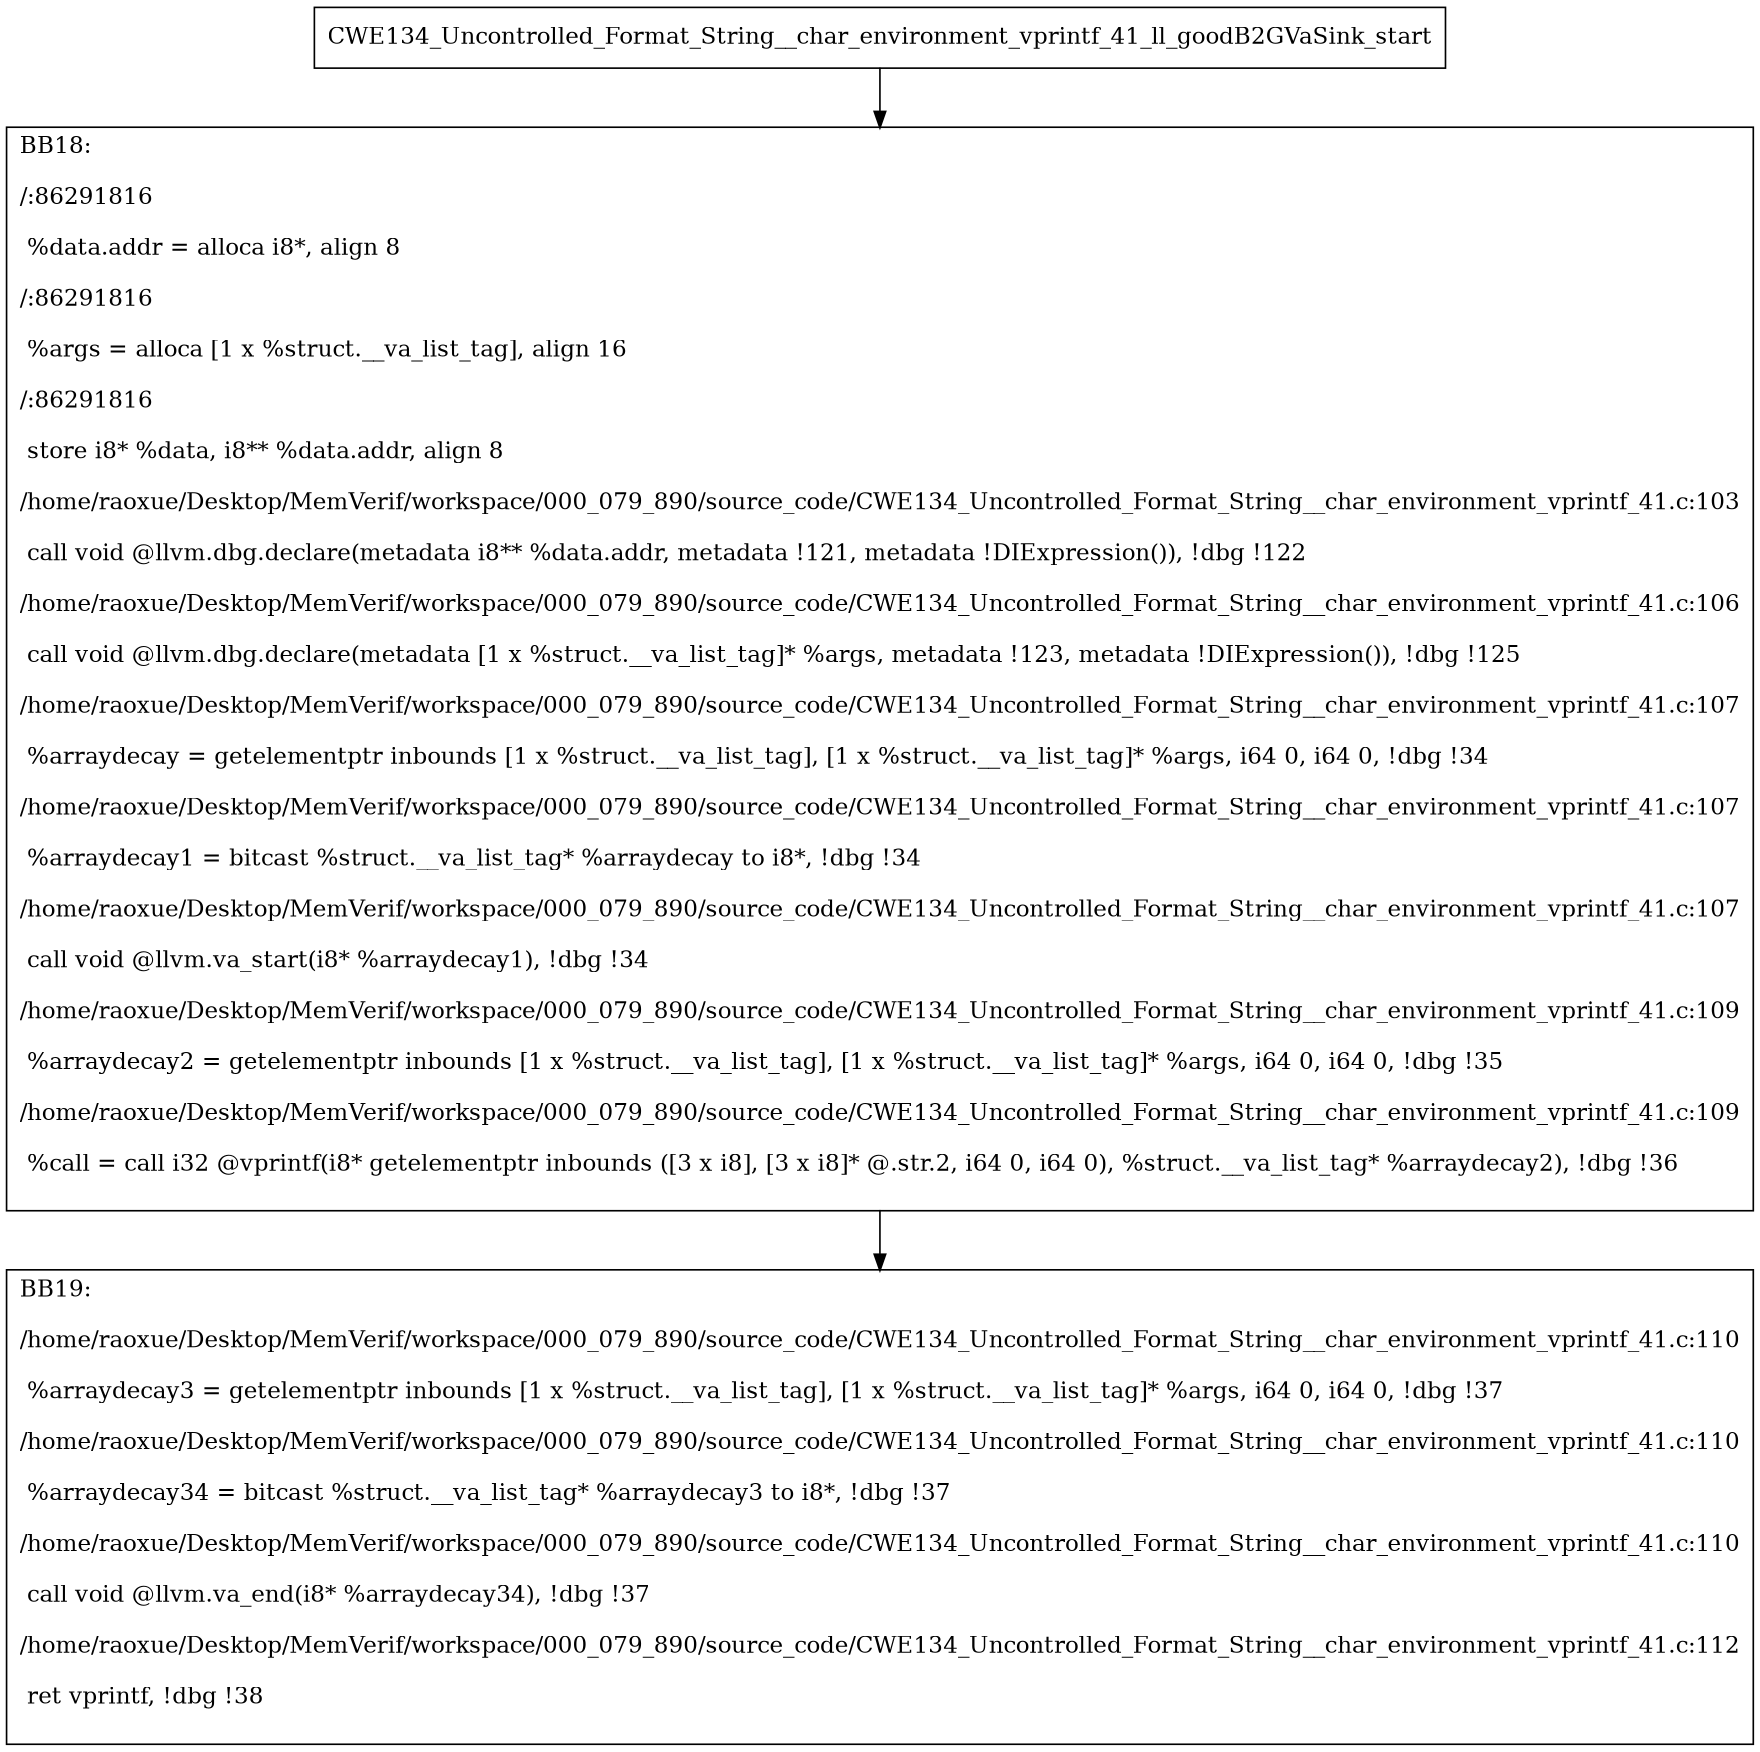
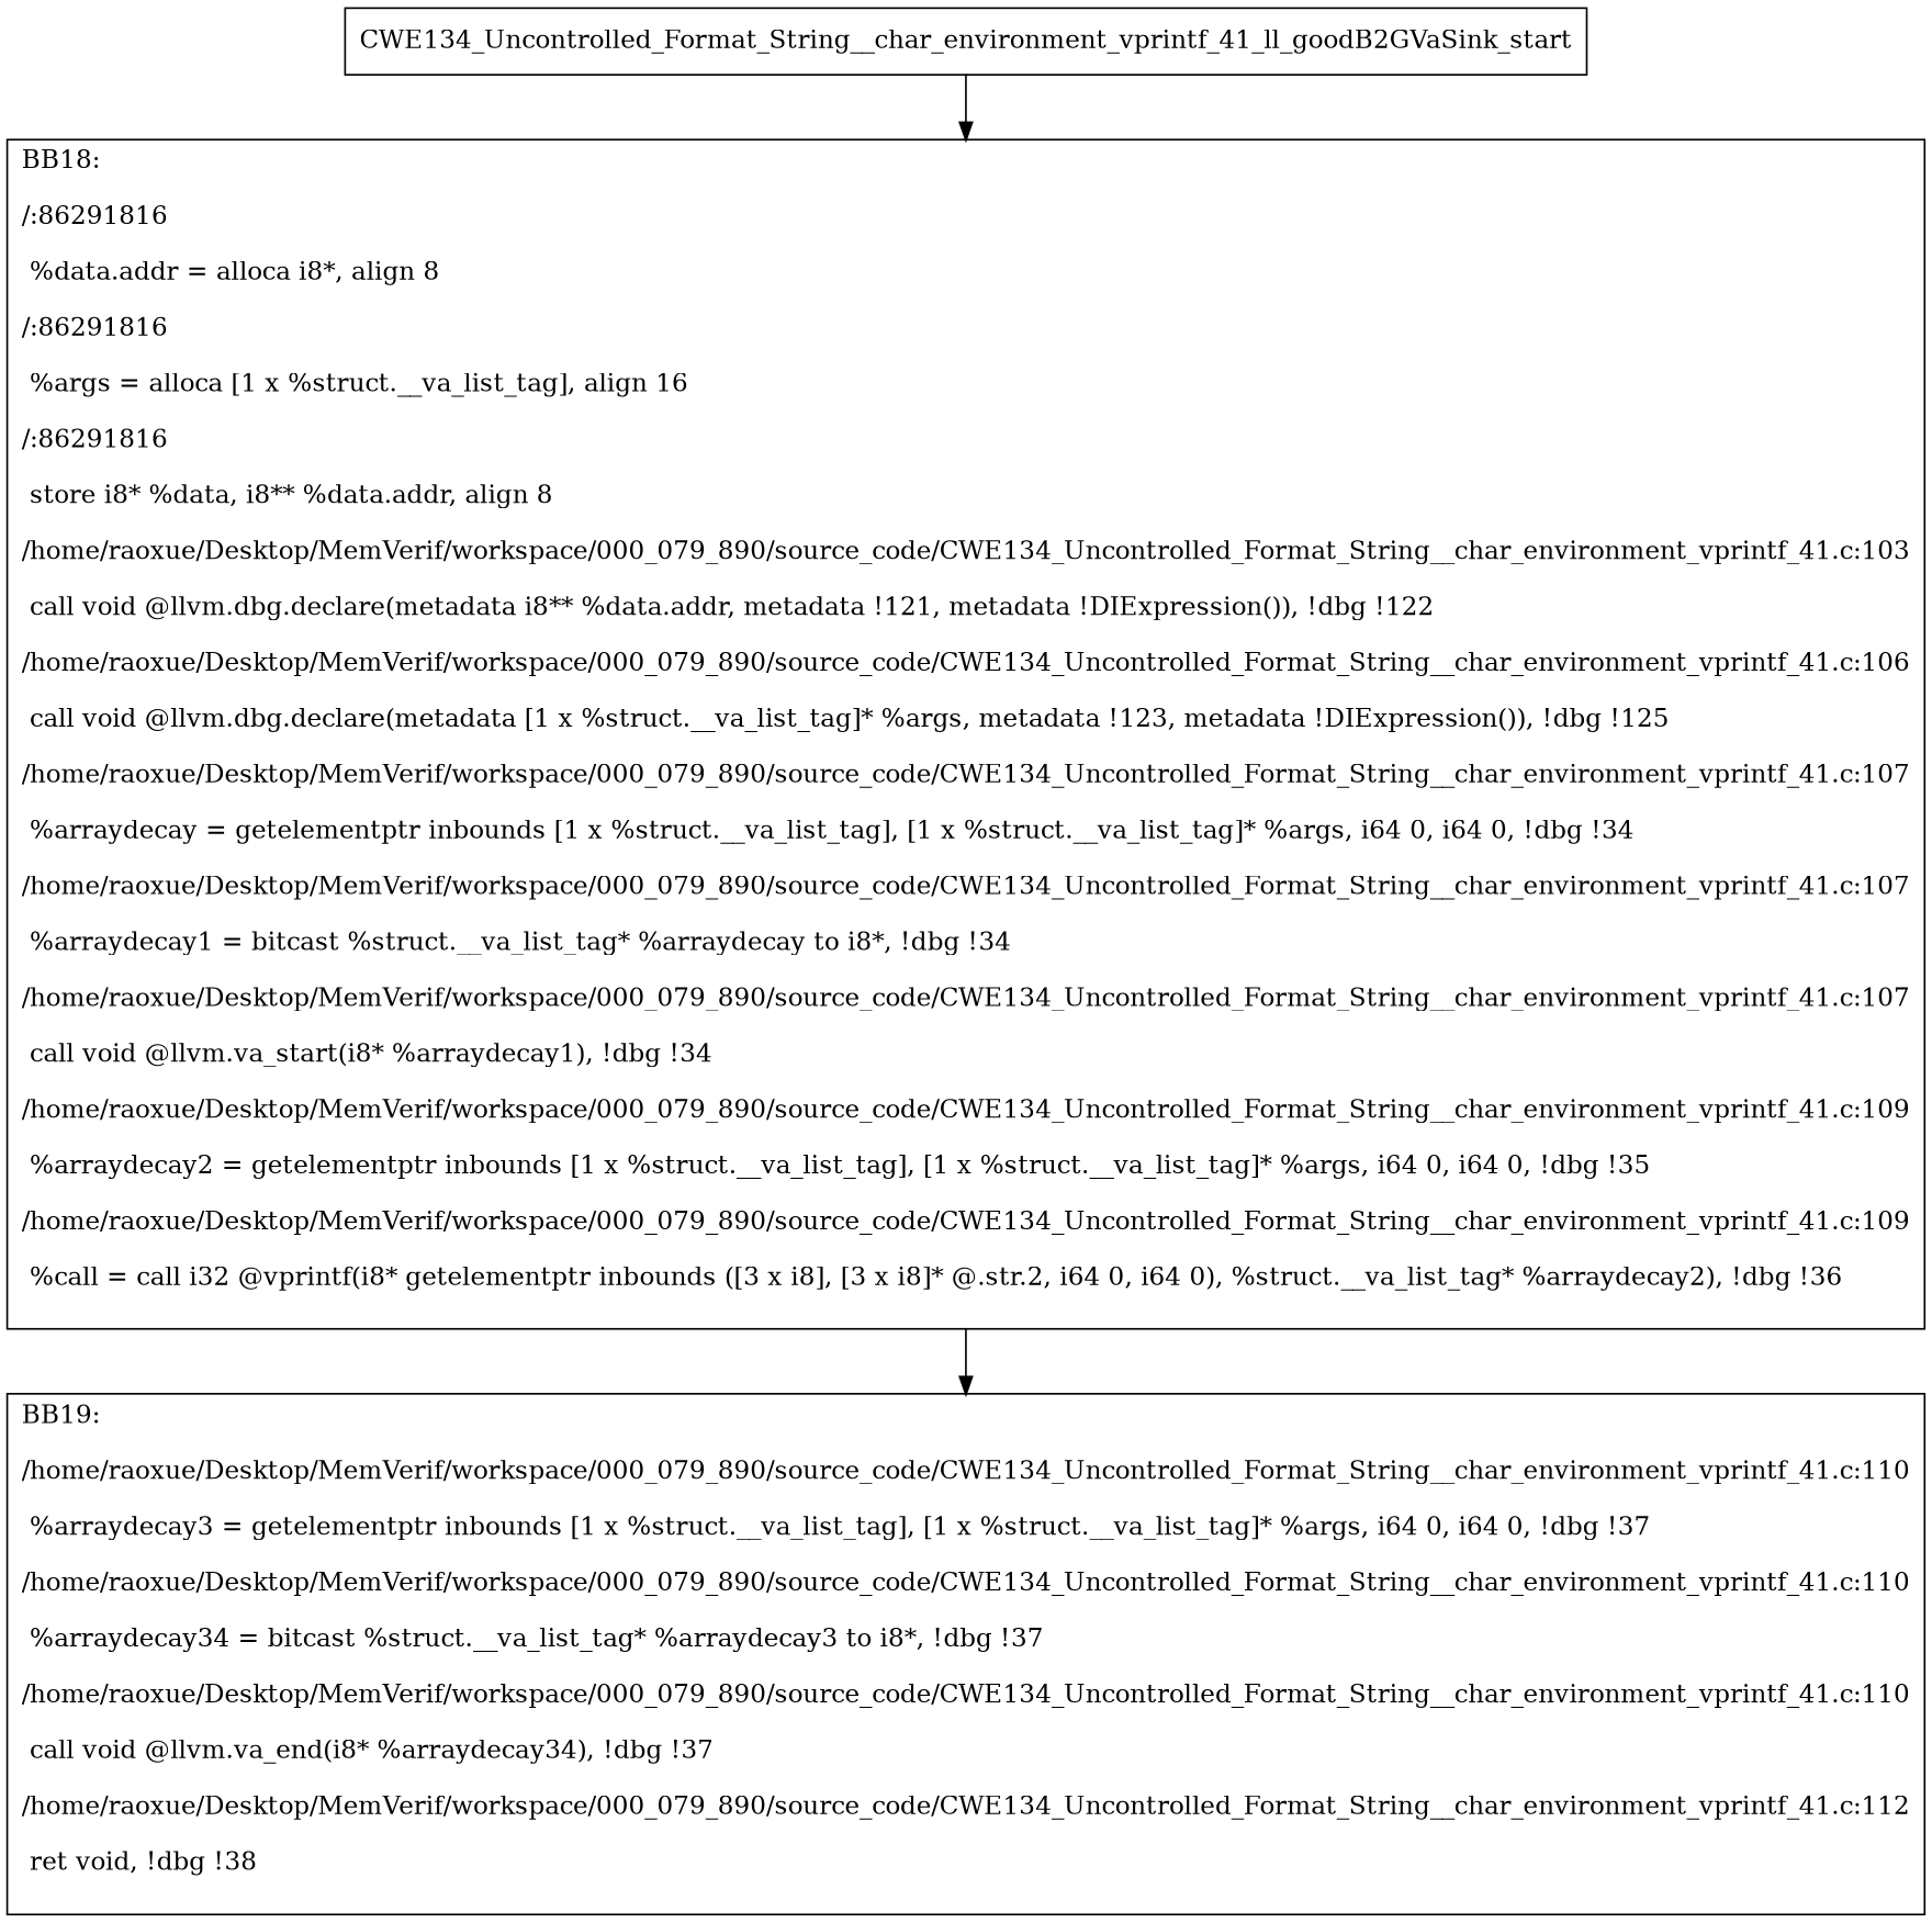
  digraph {
    node [shape=record]
    n1 [label="{CWE134_Uncontrolled_Format_String__char_environment_vprintf_41_ll_goodB2GVaSink_start}"]
    n2 [label="{BB18:\l\l/:86291816\l\n  %data.addr = alloca i8*, align 8\l\n/:86291816\l\n  %args = alloca [1 x %struct.__va_list_tag], align 16\l\n/:86291816\l\n  store i8* %data, i8** %data.addr, align 8\l\n/home/raoxue/Desktop/MemVerif/workspace/000_079_890/source_code/CWE134_Uncontrolled_Format_String__char_environment_vprintf_41.c:103\l\n  call void @llvm.dbg.declare(metadata i8** %data.addr, metadata !121, metadata !DIExpression()), !dbg !122\l\n/home/raoxue/Desktop/MemVerif/workspace/000_079_890/source_code/CWE134_Uncontrolled_Format_String__char_environment_vprintf_41.c:106\l\n  call void @llvm.dbg.declare(metadata [1 x %struct.__va_list_tag]* %args, metadata !123, metadata !DIExpression()), !dbg !125\l\n/home/raoxue/Desktop/MemVerif/workspace/000_079_890/source_code/CWE134_Uncontrolled_Format_String__char_environment_vprintf_41.c:107\l\n  %arraydecay = getelementptr inbounds [1 x %struct.__va_list_tag], [1 x %struct.__va_list_tag]* %args, i64 0, i64 0, !dbg !34\l\n/home/raoxue/Desktop/MemVerif/workspace/000_079_890/source_code/CWE134_Uncontrolled_Format_String__char_environment_vprintf_41.c:107\l\n  %arraydecay1 = bitcast %struct.__va_list_tag* %arraydecay to i8*, !dbg !34\l\n/home/raoxue/Desktop/MemVerif/workspace/000_079_890/source_code/CWE134_Uncontrolled_Format_String__char_environment_vprintf_41.c:107\l\n  call void @llvm.va_start(i8* %arraydecay1), !dbg !34\l\n/home/raoxue/Desktop/MemVerif/workspace/000_079_890/source_code/CWE134_Uncontrolled_Format_String__char_environment_vprintf_41.c:109\l\n  %arraydecay2 = getelementptr inbounds [1 x %struct.__va_list_tag], [1 x %struct.__va_list_tag]* %args, i64 0, i64 0, !dbg !35\l\n/home/raoxue/Desktop/MemVerif/workspace/000_079_890/source_code/CWE134_Uncontrolled_Format_String__char_environment_vprintf_41.c:109\l\n  %call = call i32 @vprintf(i8* getelementptr inbounds ([3 x i8], [3 x i8]* @.str.2, i64 0, i64 0), %struct.__va_list_tag* %arraydecay2), !dbg !36\l\n}"]
-   n3 [label="{BB19:\l\l/home/raoxue/Desktop/MemVerif/workspace/000_079_890/source_code/CWE134_Uncontrolled_Format_String__char_environment_vprintf_41.c:110\l\n  %arraydecay3 = getelementptr inbounds [1 x %struct.__va_list_tag], [1 x %struct.__va_list_tag]* %args, i64 0, i64 0, !dbg !37\l\n/home/raoxue/Desktop/MemVerif/workspace/000_079_890/source_code/CWE134_Uncontrolled_Format_String__char_environment_vprintf_41.c:110\l\n  %arraydecay34 = bitcast %struct.__va_list_tag* %arraydecay3 to i8*, !dbg !37\l\n/home/raoxue/Desktop/MemVerif/workspace/000_079_890/source_code/CWE134_Uncontrolled_Format_String__char_environment_vprintf_41.c:110\l\n  call void @llvm.va_end(i8* %arraydecay34), !dbg !37\l\n/home/raoxue/Desktop/MemVerif/workspace/000_079_890/source_code/CWE134_Uncontrolled_Format_String__char_environment_vprintf_41.c:112\l\n  ret vprintf, !dbg !38\l\n}"]
+   n3 [label="{BB19:\l\l/home/raoxue/Desktop/MemVerif/workspace/000_079_890/source_code/CWE134_Uncontrolled_Format_String__char_environment_vprintf_41.c:110\l\n  %arraydecay3 = getelementptr inbounds [1 x %struct.__va_list_tag], [1 x %struct.__va_list_tag]* %args, i64 0, i64 0, !dbg !37\l\n/home/raoxue/Desktop/MemVerif/workspace/000_079_890/source_code/CWE134_Uncontrolled_Format_String__char_environment_vprintf_41.c:110\l\n  %arraydecay34 = bitcast %struct.__va_list_tag* %arraydecay3 to i8*, !dbg !37\l\n/home/raoxue/Desktop/MemVerif/workspace/000_079_890/source_code/CWE134_Uncontrolled_Format_String__char_environment_vprintf_41.c:110\l\n  call void @llvm.va_end(i8* %arraydecay34), !dbg !37\l\n/home/raoxue/Desktop/MemVerif/workspace/000_079_890/source_code/CWE134_Uncontrolled_Format_String__char_environment_vprintf_41.c:112\l\n  ret void, !dbg !38\l\n}"]
    n1 -> n2
    n2 -> n3
  }
